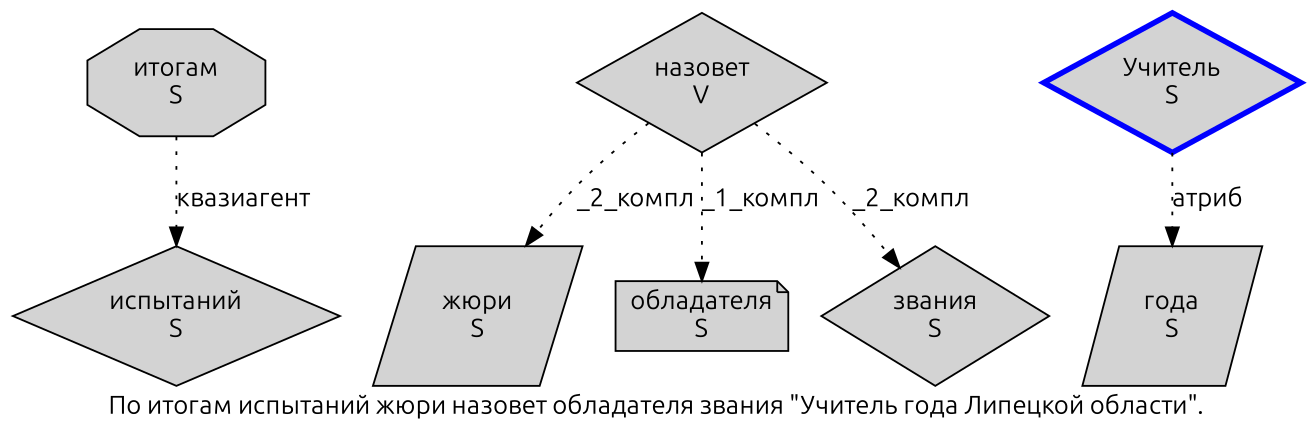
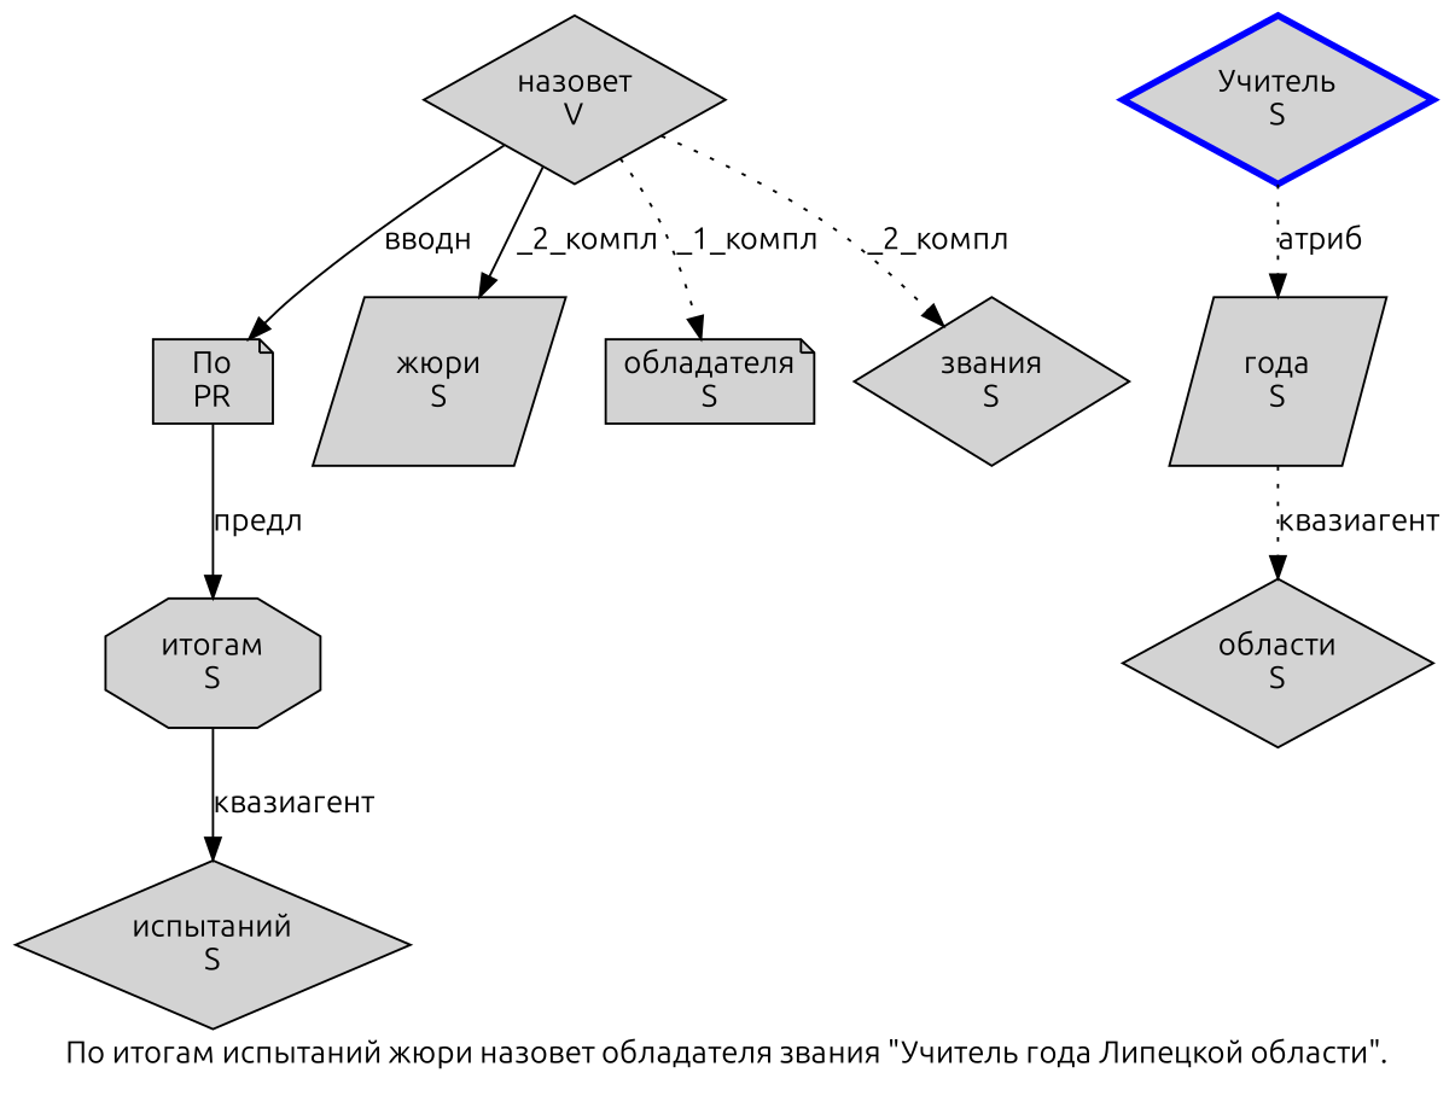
  digraph {
    fontname=Ubuntu
    label="По итогам испытаний жюри назовет обладателя звания \"Учитель года Липецкой области\"."
    node [fillcolor=lightgray fontname=Ubuntu penwidth=1 shape=diamond style=filled]
    edge [fontname=Ubuntu style=dotted]
+   n1 [label="По\nPR" shape=note]
    n2 [label="итогам\nS" shape=octagon]
    n3 [label="испытаний\nS"]
    n4 [label="жюри\nS" shape=parallelogram]
    n5 [label="назовет\nV"]
    n6 [label="обладателя\nS" shape=note]
    n7 [label="звания\nS"]
    n8 [color=blue label="Учитель\nS" penwidth=3]
    n9 [label="года\nS" shape=parallelogram]
-   n2 -> n3 [label="квазиагент"]
-   n5 -> n4 [label="_2_компл"]
+   n10 [label="области\nS"]
+   n1 -> n2 [label="предл" style=solid]
+   n2 -> n3 [label="квазиагент" style=solid]
+   n5 -> n1 [label="вводн" style=solid]
+   n5 -> n4 [label="_2_компл" style=solid]
    n5 -> n6 [label="_1_компл"]
    n5 -> n7 [label="_2_компл"]
    n8 -> n9 [label="атриб"]
+   n9 -> n10 [label="квазиагент"]
  }
